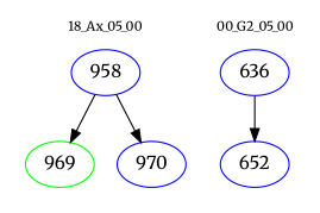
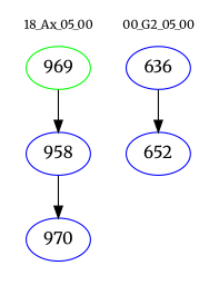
  digraph {
    fontname=Merriweather
    node [color=blue fontname=Merriweather]
    edge [color=black fontname=Merriweather]
    n1 [color=green label=969]
    n2 [label=958]
    n3 [label=970]
    n4 [label=636]
    n5 [label=652]
    subgraph cluster_1 {
      color=white
      fontsize=10
      label="18_Ax_05_00"
      n1
      n2
      n3
    }
    subgraph cluster_2 {
      color=white
      fontsize=10
      label="00_G2_05_00"
      n4
      n5
    }
-   n2 -> n1
+   n1 -> n2
    n2 -> n3
    n4 -> n5
  }
